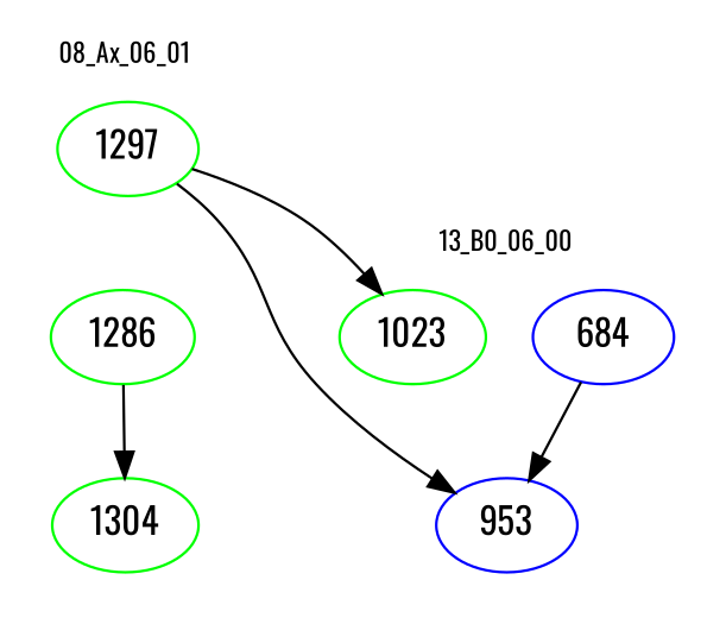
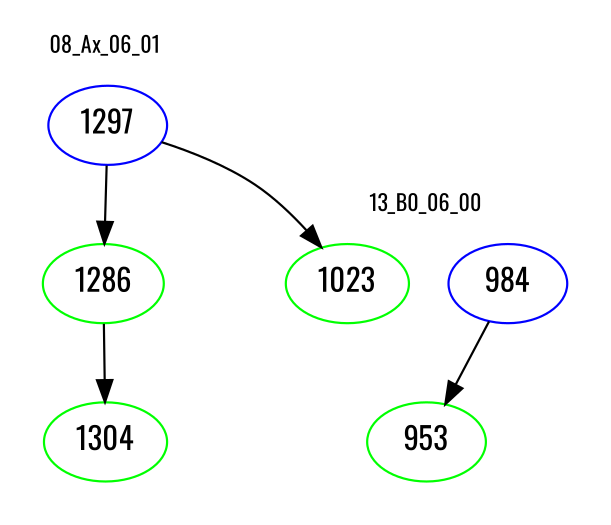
  digraph {
    fontname=Oswald
    node [color=blue fontname=Oswald]
    edge [color=black fontname=Oswald]
-   n1 [color=green label=1297]
+   n1 [label=1297]
    n2 [color=green label=1286]
    n3 [color=green label=1304]
-   n4 [label=684]
-   n5 [label=953]
+   n4 [label=984]
+   n5 [color=green label=953]
    n6 [color=green label=1023]
    subgraph cluster_1 {
      color=white
      fontsize=10
      label="08_Ax_06_01"
      n1
      n2
      n3
    }
    subgraph cluster_2 {
      color=white
      fontsize=10
      label="13_B0_06_00"
      n4
      n5
      n6
    }
-   n1 -> n5
+   n1 -> n2
    n1 -> n6
    n2 -> n3
    n4 -> n5
  }
